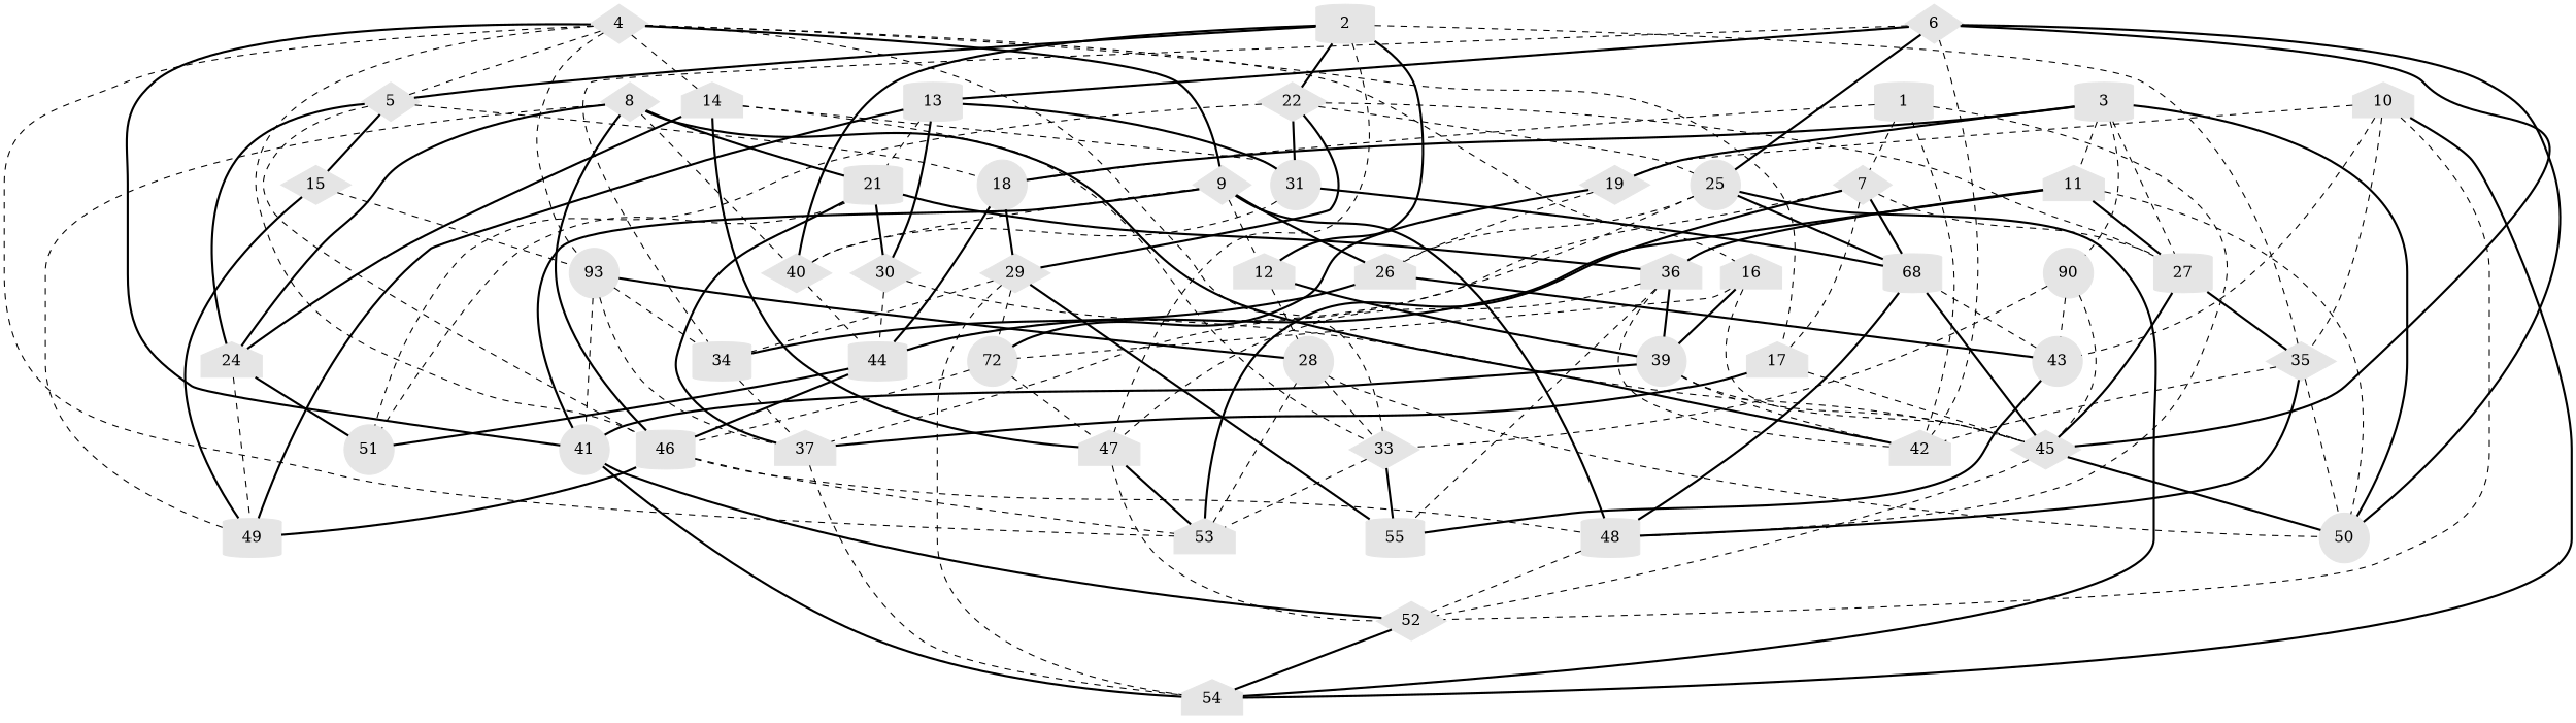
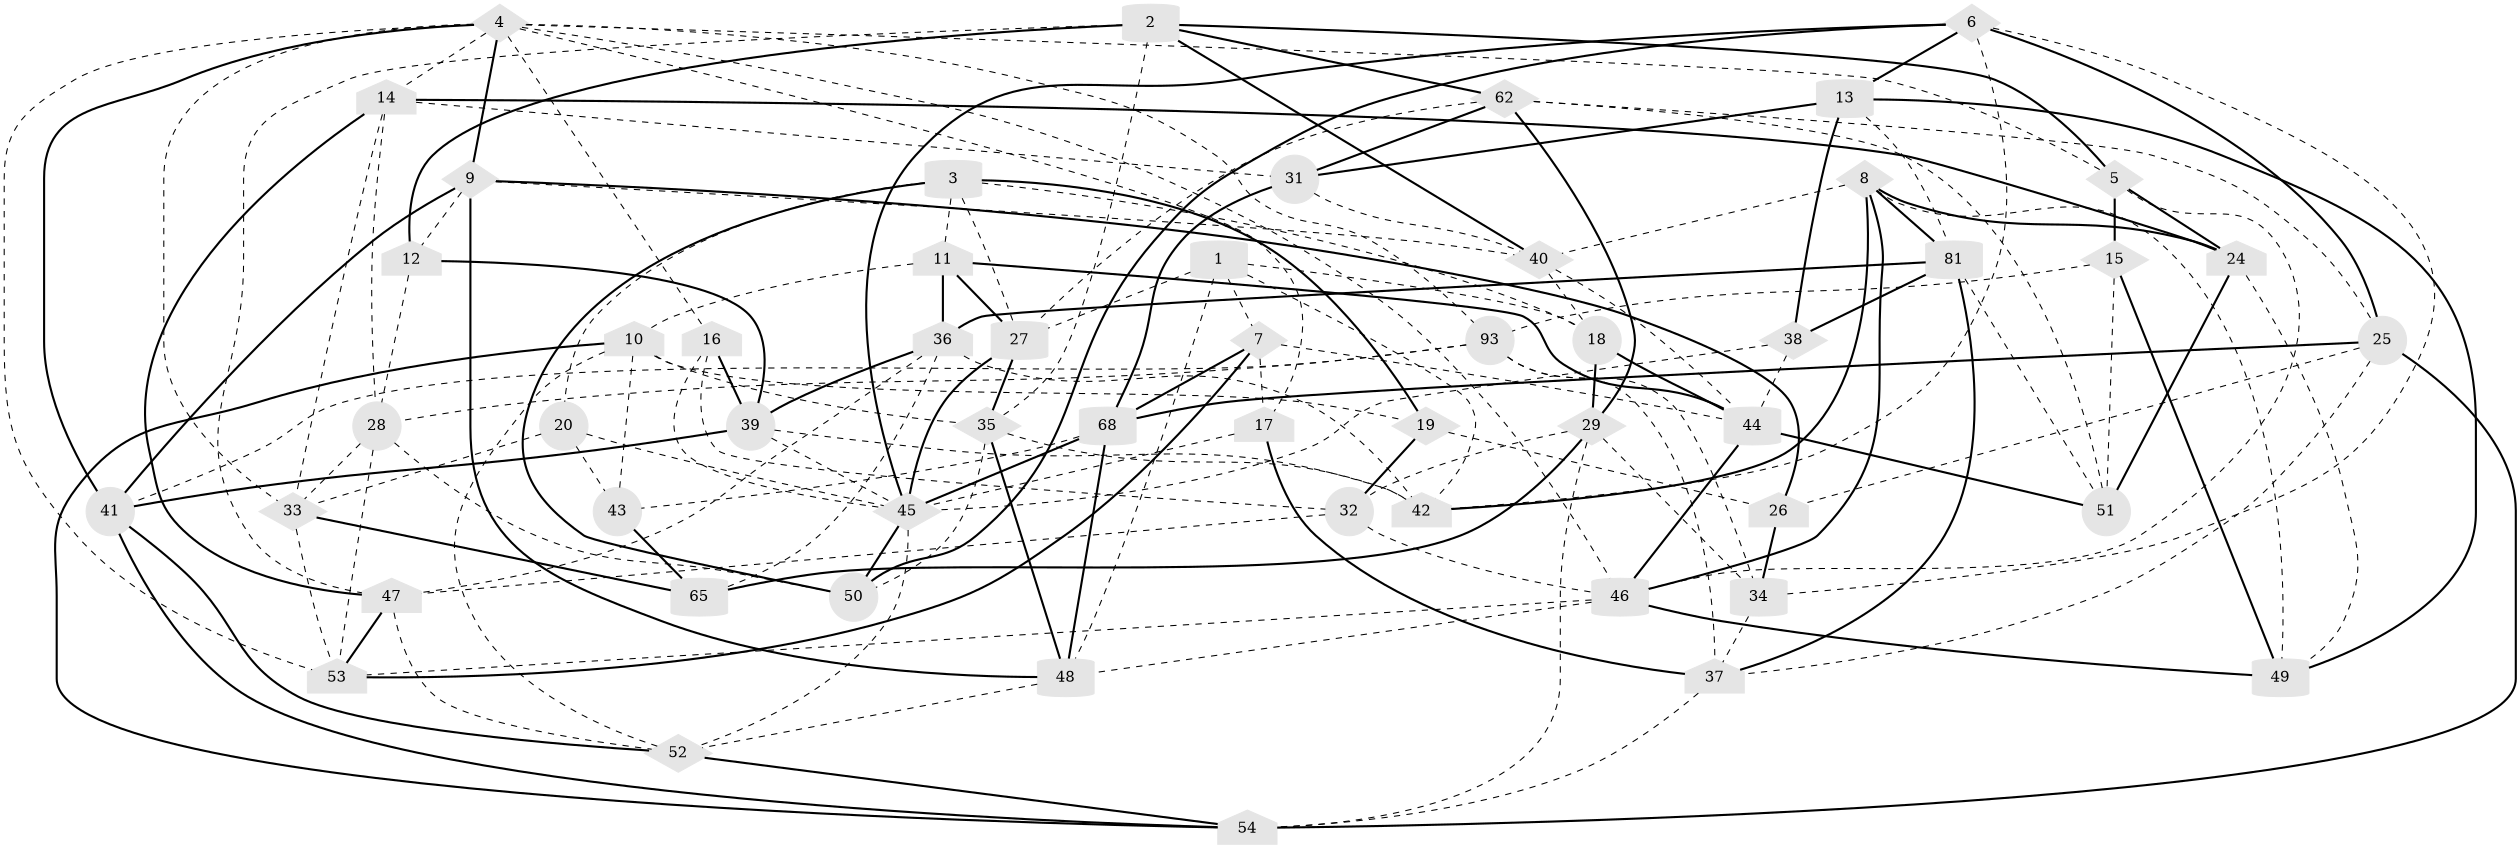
  graph {
    node [color=gray90 shape=diamond style=filled]
    edge [style=dashed weight=1.0]
    1 [shape=cylinder]
    7
    18 [shape=circle]
    42 [shape=house]
    48 [shape=cylinder]
    27 [shape=cylinder]
    17 [shape=house]
    53 [shape=house]
    n9 [label=68 shape=cylinder]
    44 [shape=cylinder]
    29
    52
    2 [shape=cylinder]
    5
    12 [shape=house]
-   22
+   22 [label=62]
    35
    40
    47 [shape=house]
    46 [shape=cylinder]
    15
    24 [shape=house]
    28 [shape=circle]
    39 [shape=circle]
    25 [shape=circle]
    31 [shape=circle]
    51 [shape=circle]
    50 [shape=circle]
    3 [shape=cylinder]
    11 [shape=house]
    19
-   20 [shape=circle label=90]
+   20 [shape=circle]
    36 [shape=house]
    26 [shape=house]
-   32 [shape=circle label=72]
+   32 [shape=circle]
    33
    45
    43 [shape=circle]
    4
    9
    14 [shape=house]
    16 [shape=house]
    n43 [label=93 shape=circle]
    41 [shape=circle]
    37 [shape=house]
    34 [shape=cylinder]
-   55 [shape=cylinder]
+   55 [shape=cylinder label=65]
    54 [shape=house]
    49 [shape=cylinder]
    6
    13 [shape=cylinder]
-   21 [shape=cylinder]
-   30
+   21 [shape=cylinder label=81]
+   30 [label=38]
    8
    10 [shape=house]
    1 -- 7
    1 -- 18
    1 -- 42
    1 -- 48
-   7 -- 27
+   1 -- 27
    7 -- 17
    7 -- 53 [style=bold]
    7 -- n9 [style=bold]
    7 -- 44
    18 -- 44 [style=bold weight=2.0]
    18 -- 29 [style=bold]
    48 -- 52
    27 -- 35 [style=bold]
    27 -- 45 [style=bold]
    17 -- 45
    17 -- 37 [style=bold]
    n9 -- 48 [style=bold]
    n9 -- 45 [style=bold]
    n9 -- 43
    44 -- 46 [style=bold]
    44 -- 51 [style=bold]
    29 -- 32
    29 -- 34
    29 -- 55 [style=bold]
    29 -- 54
    52 -- 54 [style=bold]
    2 -- 5 [style=bold]
    2 -- 12 [style=bold]
    2 -- 22 [style=bold]
    2 -- 35
    2 -- 40 [style=bold]
    2 -- 47
-   5 -- 18
+   40 -- 18
    5 -- 46
    5 -- 15 [style=bold]
    5 -- 24 [style=bold]
    12 -- 28
    12 -- 39 [style=bold]
    22 -- 27
    22 -- 29 [style=bold]
    22 -- 25
    22 -- 31 [style=bold]
    22 -- 51
    35 -- 42
    35 -- 48 [style=bold]
    35 -- 50
    40 -- 44
    47 -- 53 [style=bold]
    47 -- 52
    46 -- 48
    46 -- 53
    46 -- 49 [style=bold weight=2.0]
+   15 -- 51
    15 -- n43
    15 -- 49 [style=bold]
    24 -- 51 [style=bold weight=2.0]
    24 -- 49
    28 -- 53
    28 -- 50
    28 -- 33
    39 -- 42
    39 -- 45
    39 -- 41 [style=bold]
    25 -- n9 [style=bold]
    25 -- 26
    25 -- 37
    25 -- 54 [style=bold]
    31 -- n9 [style=bold]
    31 -- 40 [weight=2.0]
-   3 -- 18 [style=bold]
+   3 -- 18
    3 -- 27
    3 -- 50 [style=bold]
    3 -- 11
    3 -- 19 [style=bold]
    3 -- 20
    11 -- 27 [style=bold]
    11 -- 44 [style=bold weight=2.0]
-   11 -- 50
+   11 -- 10
    11 -- 36 [style=bold]
    19 -- 26
    19 -- 32 [style=bold]
    20 -- 33
    20 -- 45
    20 -- 43
    36 -- 42
    36 -- 47
    36 -- 39 [style=bold]
    36 -- 55
-   26 -- 43 [style=bold]
    26 -- 34 [style=bold weight=2.0]
    32 -- 47
    32 -- 46 [weight=2.0]
    33 -- 53
    33 -- 55 [style=bold]
    45 -- 52
    45 -- 50 [style=bold]
    43 -- 55 [style=bold]
    4 -- 17
    4 -- 53
    4 -- 5
    4 -- 46
    4 -- 33
    4 -- 9 [style=bold]
    4 -- 14
    4 -- 16
    4 -- n43
    4 -- 41 [style=bold]
    9 -- 48 [style=bold]
    9 -- 12
    9 -- 40
    9 -- 26 [style=bold]
    9 -- 41 [style=bold]
    14 -- 47 [style=bold]
    14 -- 24 [style=bold]
+   14 -- 28
    14 -- 31
    14 -- 33
    16 -- 39 [style=bold]
    16 -- 32
    16 -- 45
-   n43 -- 28 [style=bold]
+   n43 -- 28
    n43 -- 41
    n43 -- 37
    n43 -- 34
    41 -- 52 [style=bold]
    41 -- 54 [style=bold]
    37 -- 54
    34 -- 37
    6 -- 42
    6 -- 25 [style=bold]
    6 -- 50 [style=bold]
    6 -- 45 [style=bold]
    6 -- 34
    6 -- 13 [style=bold]
    13 -- 31 [style=bold]
    13 -- 49 [style=bold]
    13 -- 21
    13 -- 30 [style=bold weight=2.0]
    21 -- 51
    21 -- 36 [style=bold]
    21 -- 37 [style=bold]
    21 -- 30 [style=bold]
    30 -- 44 [weight=2.0]
    30 -- 45
    8 -- 42 [style=bold]
    8 -- 40
    8 -- 46 [style=bold]
    8 -- 24 [style=bold]
    8 -- 49
    8 -- 21 [style=bold]
    10 -- 52
    10 -- 35
    10 -- 19
    10 -- 43 [weight=2.0]
    10 -- 54 [style=bold]
  }
